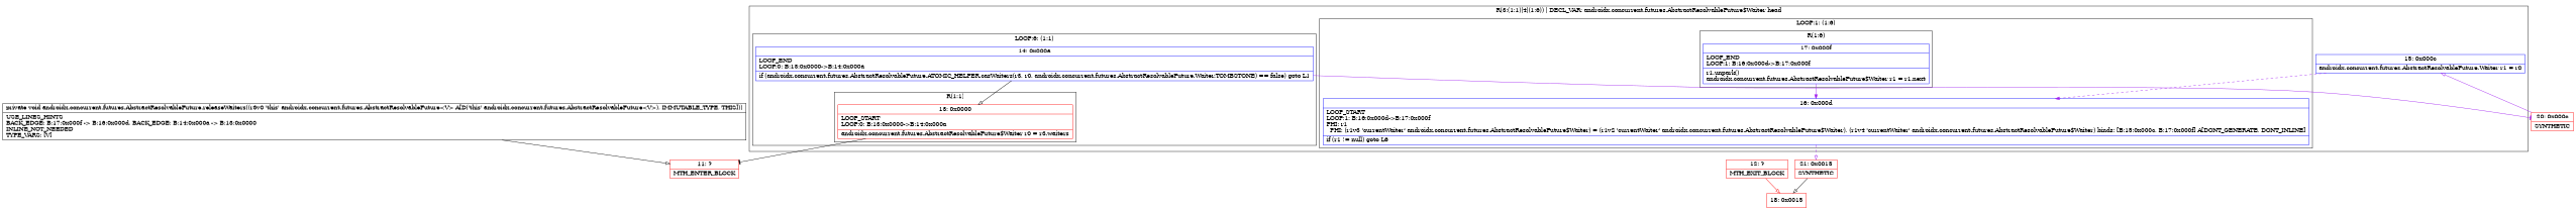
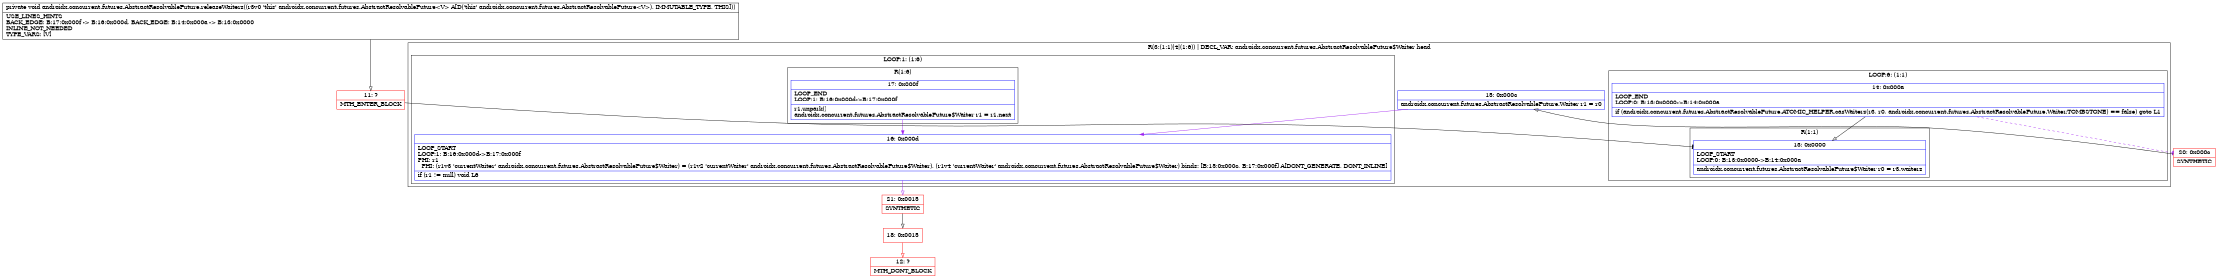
  digraph {
    node [color=blue shape=record]
    edge [arrowhead=onormal color=purple]
-   n1 [color=red label="{13\:\ 0x0000|LOOP_START\lLOOP:0: B:13:0x0000\-\>B:14:0x000a\l|androidx.concurrent.futures.AbstractResolvableFuture$Waiter r0 = r3.waiters\l}"]
+   n1 [label="{13\:\ 0x0000|LOOP_START\lLOOP:0: B:13:0x0000\-\>B:14:0x000a\l|androidx.concurrent.futures.AbstractResolvableFuture$Waiter r0 = r3.waiters\l}"]
    n2 [label="{14\:\ 0x000a|LOOP_END\lLOOP:0: B:13:0x0000\-\>B:14:0x000a\l|if (androidx.concurrent.futures.AbstractResolvableFuture.ATOMIC_HELPER.casWaiters(r3, r0, androidx.concurrent.futures.AbstractResolvableFuture.Waiter.TOMBSTONE) == false) goto L1\l}"]
    n3 [label="{17\:\ 0x000f|LOOP_END\lLOOP:1: B:16:0x000d\-\>B:17:0x000f\l|r1.unpark()\landroidx.concurrent.futures.AbstractResolvableFuture$Waiter r1 = r1.next\l}"]
-   n4 [label="{16\:\ 0x000d|LOOP_START\lLOOP:1: B:16:0x000d\-\>B:17:0x000f\lPHI: r1 \l  PHI: (r1v3 'currentWaiter' androidx.concurrent.futures.AbstractResolvableFuture$Waiter) = (r1v2 'currentWaiter' androidx.concurrent.futures.AbstractResolvableFuture$Waiter), (r1v4 'currentWaiter' androidx.concurrent.futures.AbstractResolvableFuture$Waiter) binds: [B:15:0x000c, B:17:0x000f] A[DONT_GENERATE, DONT_INLINE]\l|if (r1 != null) goto L6\l}"]
+   n4 [label="{16\:\ 0x000d|LOOP_START\lLOOP:1: B:16:0x000d\-\>B:17:0x000f\lPHI: r1 \l  PHI: (r1v3 'currentWaiter' androidx.concurrent.futures.AbstractResolvableFuture$Waiter) = (r1v2 'currentWaiter' androidx.concurrent.futures.AbstractResolvableFuture$Waiter), (r1v4 'currentWaiter' androidx.concurrent.futures.AbstractResolvableFuture$Waiter) binds: [B:15:0x000c, B:17:0x000f] A[DONT_GENERATE, DONT_INLINE]\l|if (r1 != null) void L6\l}"]
    n5 [label="{15\:\ 0x000c|androidx.concurrent.futures.AbstractResolvableFuture.Waiter r1 = r0\l}"]
    n6 [color=red label="{20\:\ 0x000c|SYNTHETIC\l}"]
    n7 [color=red label="{21\:\ 0x0015|SYNTHETIC\l}"]
    n8 [color=red label="{18\:\ 0x0015}"]
    n9 [color=red label="{11\:\ ?|MTH_ENTER_BLOCK\l}"]
-   n10 [color=red label="{12\:\ ?|MTH_EXIT_BLOCK\l}"]
+   n10 [color=red label="{12\:\ ?|MTH_DONT_BLOCK\l}"]
    n11 [label="{private void androidx.concurrent.futures.AbstractResolvableFuture.releaseWaiters((r3v0 'this' androidx.concurrent.futures.AbstractResolvableFuture\<V\> A[D('this' androidx.concurrent.futures.AbstractResolvableFuture\<V\>), IMMUTABLE_TYPE, THIS]))  | USE_LINES_HINTS\lBACK_EDGE: B:17:0x000f \-\> B:16:0x000d, BACK_EDGE: B:14:0x000a \-\> B:13:0x0000\lINLINE_NOT_NEEDED\lTYPE_VARS: [V]\l}" color=""]
    subgraph cluster_1 {
      label="R(3:(1:1)|4|(1:6)) | DECL_VAR: androidx.concurrent.futures.AbstractResolvableFuture$Waiter head\l"
      n5
      subgraph cluster_2 {
        label="LOOP:6: (1:1)"
        n2
        subgraph cluster_3 {
          label="R(1:1)"
          n1
        }
      }
      subgraph cluster_4 {
        label="LOOP:1: (1:6)"
        n4
        subgraph cluster_5 {
          label="R(1:6)"
          n3
        }
      }
    }
    n2 -> n1 [color=black]
-   n2 -> n6 [arrowhead=tee style=solid]
+   n2 -> n6 [arrowhead=tee style=dashed]
    n3 -> n4 [arrowhead=normal]
-   n4 -> n7 [style=dashed]
-   n5 -> n4 [arrowhead=normal style=dashed]
-   n6 -> n5
+   n4 -> n7 [style=solid]
+   n5 -> n4 [arrowhead=normal]
+   n6 -> n5 [color=black]
    n7 -> n8 [color=black]
-   n10 -> n8 [color=red]
-   n1 -> n9 [arrowhead=tee color=black]
+   n8 -> n10 [color=red]
+   n9 -> n1 [arrowhead=tee color=black]
    n11 -> n9 [color=black]
  }
